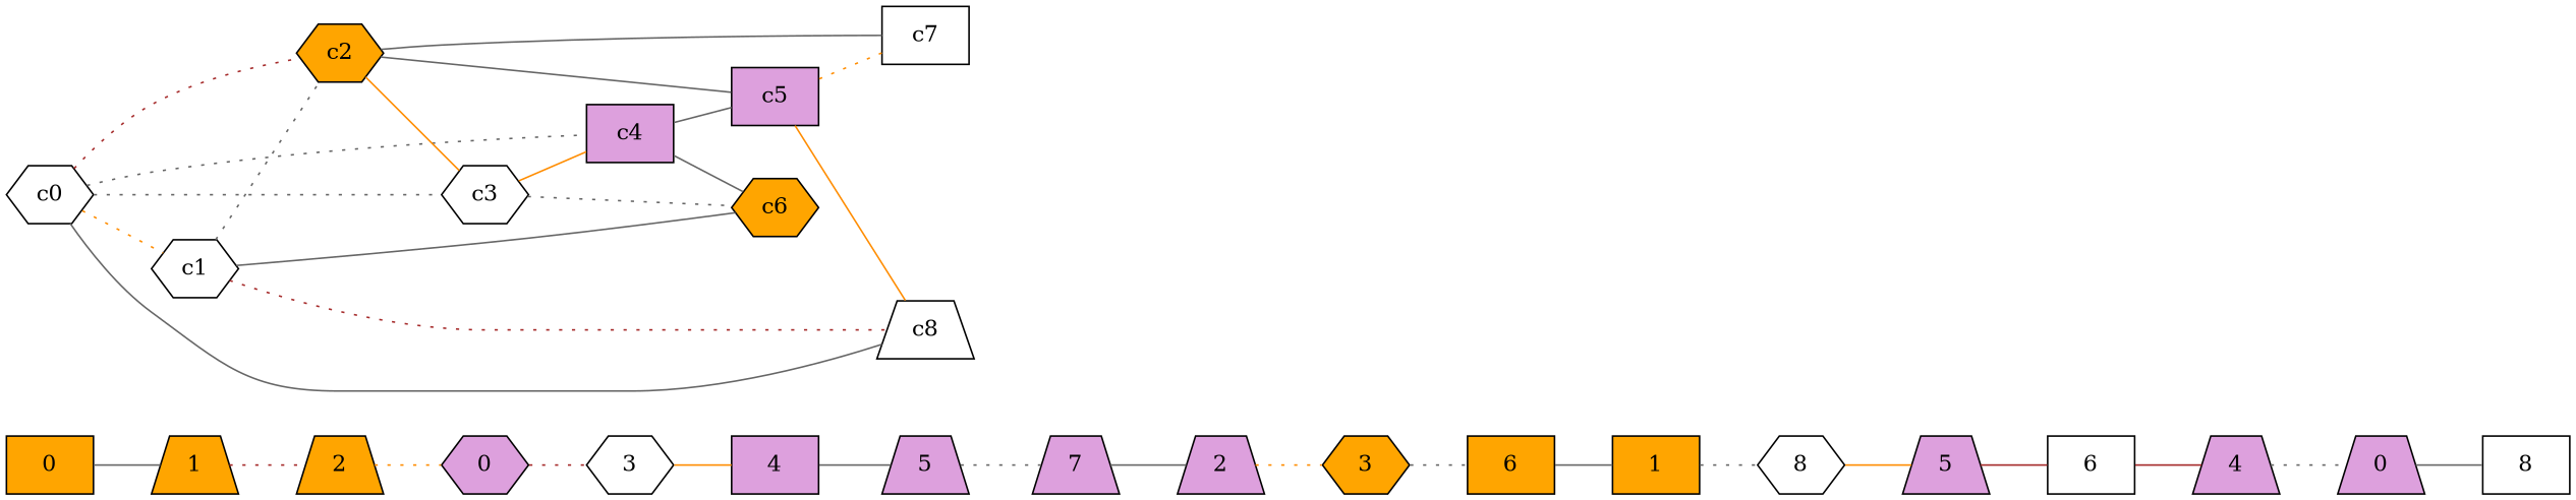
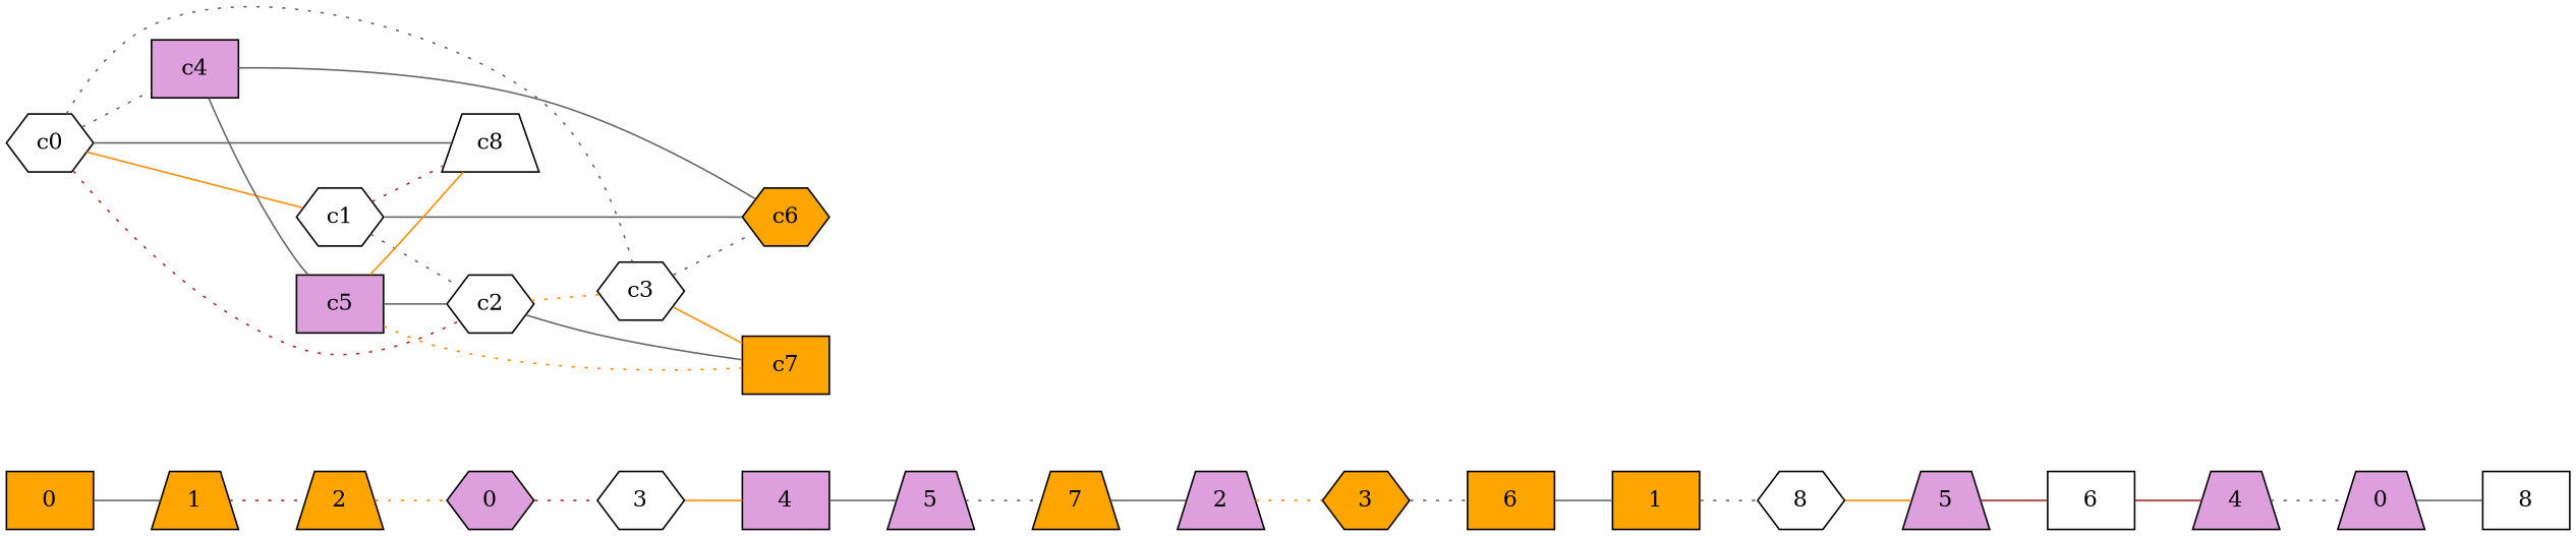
  graph {
    rankdir=LR
    node [fillcolor=orange shape=box style=filled]
    edge [color=gray40]
    n1 [label=0]
    n2 [label=1 shape=trapezium]
    n3 [label=2 shape=trapezium]
    n4 [fillcolor=plum label=0 shape=hexagon]
    n5 [fillcolor=white label=3 shape=hexagon]
    n6 [fillcolor=plum label=4]
    n7 [fillcolor=plum label=5 shape=trapezium]
-   n8 [fillcolor=plum label=7 shape=trapezium]
+   n8 [label=7 shape=trapezium]
    n9 [fillcolor=plum label=2 shape=trapezium]
    n10 [label=3 shape=hexagon]
    n11 [label=6]
    n12 [label=1]
    n13 [fillcolor=white label=8 shape=hexagon]
    n14 [fillcolor=plum label=5 shape=trapezium]
    n15 [fillcolor=white label=6]
    n16 [fillcolor=plum label=4 shape=trapezium]
    n17 [fillcolor=plum label=0 shape=trapezium]
    n18 [fillcolor=white label=8]
    c0 [fillcolor=white shape=hexagon]
    c1 [fillcolor=white shape=hexagon]
-   c2 [shape=hexagon]
+   c2 [fillcolor=white shape=hexagon]
    c3 [fillcolor=white shape=hexagon]
    c4 [fillcolor=plum]
    c8 [fillcolor=white shape=trapezium]
    c6 [shape=hexagon]
-   c7 [fillcolor=white]
+   c7
    c5 [fillcolor=plum]
    n1 -- n2
    n2 -- n3 [color=brown style=dotted]
    n3 -- n4 [color=darkorange style=dotted]
    n4 -- n5 [color=brown style=dotted]
    n5 -- n6 [color=darkorange]
    n6 -- n7
    n7 -- n8 [style=dotted]
    n8 -- n9
    n9 -- n10 [color=darkorange style=dotted]
    n10 -- n11 [style=dotted]
    n11 -- n12
    n12 -- n13 [style=dotted]
    n13 -- n14 [color=darkorange]
    n14 -- n15 [color=brown]
    n15 -- n16 [color=brown]
    n16 -- n17 [style=dotted]
    n17 -- n18
-   c0 -- c1 [color=darkorange style=dotted]
+   c0 -- c1 [color=darkorange]
    c0 -- c2 [color=brown style=dotted]
    c0 -- c3 [style=dotted]
    c0 -- c4 [style=dotted]
    c0 -- c8
    c1 -- c2 [style=dotted]
    c1 -- c8 [color=brown style=dotted]
    c1 -- c6
-   c2 -- c3 [color=darkorange style=solid]
+   c2 -- c3 [color=darkorange style=dotted]
    c2 -- c7
-   c3 -- c4 [color=darkorange]
+   c3 -- c7 [color=darkorange]
    c3 -- c6 [style=dotted]
    c4 -- c6
    c4 -- c5
    c5 -- c2
    c5 -- c8 [color=darkorange]
    c5 -- c7 [color=darkorange style=dotted]
  }
